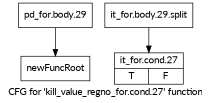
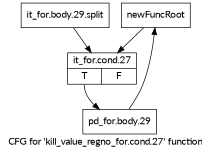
  digraph {
    fontname=Lato
    label="CFG for 'kill_value_regno_for.cond.27' function"
    node [fontname=Lato shape=record]
    edge [fontname=Lato]
    n1 [label="{newFuncRoot}"]
    n2 [label="{it_for.cond.27|{<s0>T|<s1>F}}"]
    n3 [label="{pd_for.body.29}"]
    n4 [label="{it_for.body.29.split}"]
+   n1 -> n2
+   n2 -> n3 [tailport=s0]
    n3 -> n1
    n4 -> n2
  }
